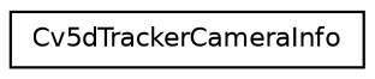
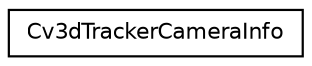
  digraph {
    rankdir=LR
    fontname="DejaVu Sans"
-   n1 [color=black fillcolor=white fontname="DejaVu Sans" fontsize=10 height=0.2 label=Cv5dTrackerCameraInfo shape=record style=filled width=0.4]
+   n1 [color=black fillcolor=white fontname="DejaVu Sans" fontsize=10 height=0.2 label=Cv3dTrackerCameraInfo shape=record style=filled width=0.4]
  }
